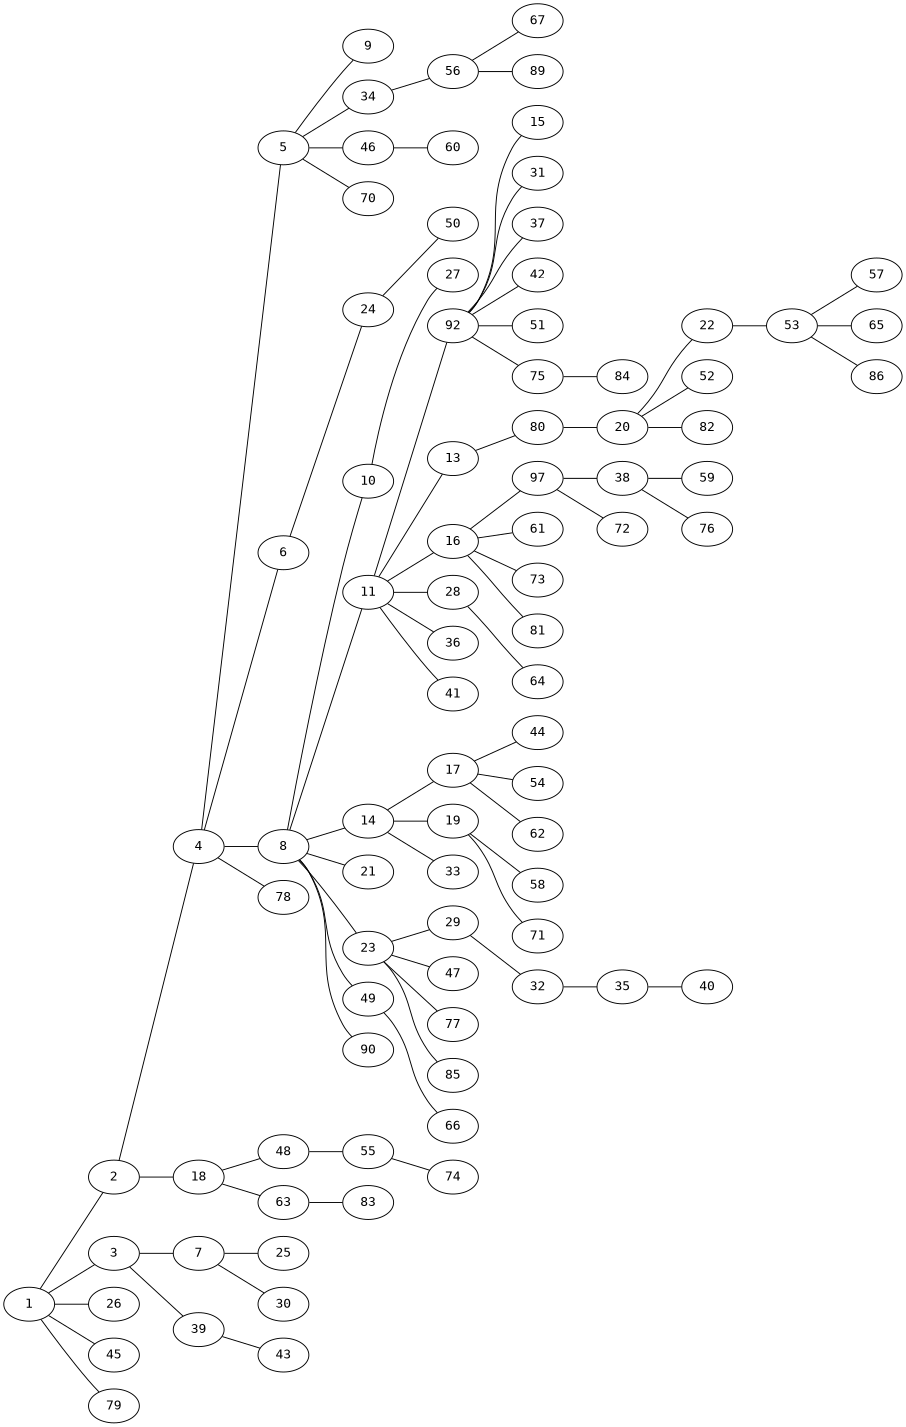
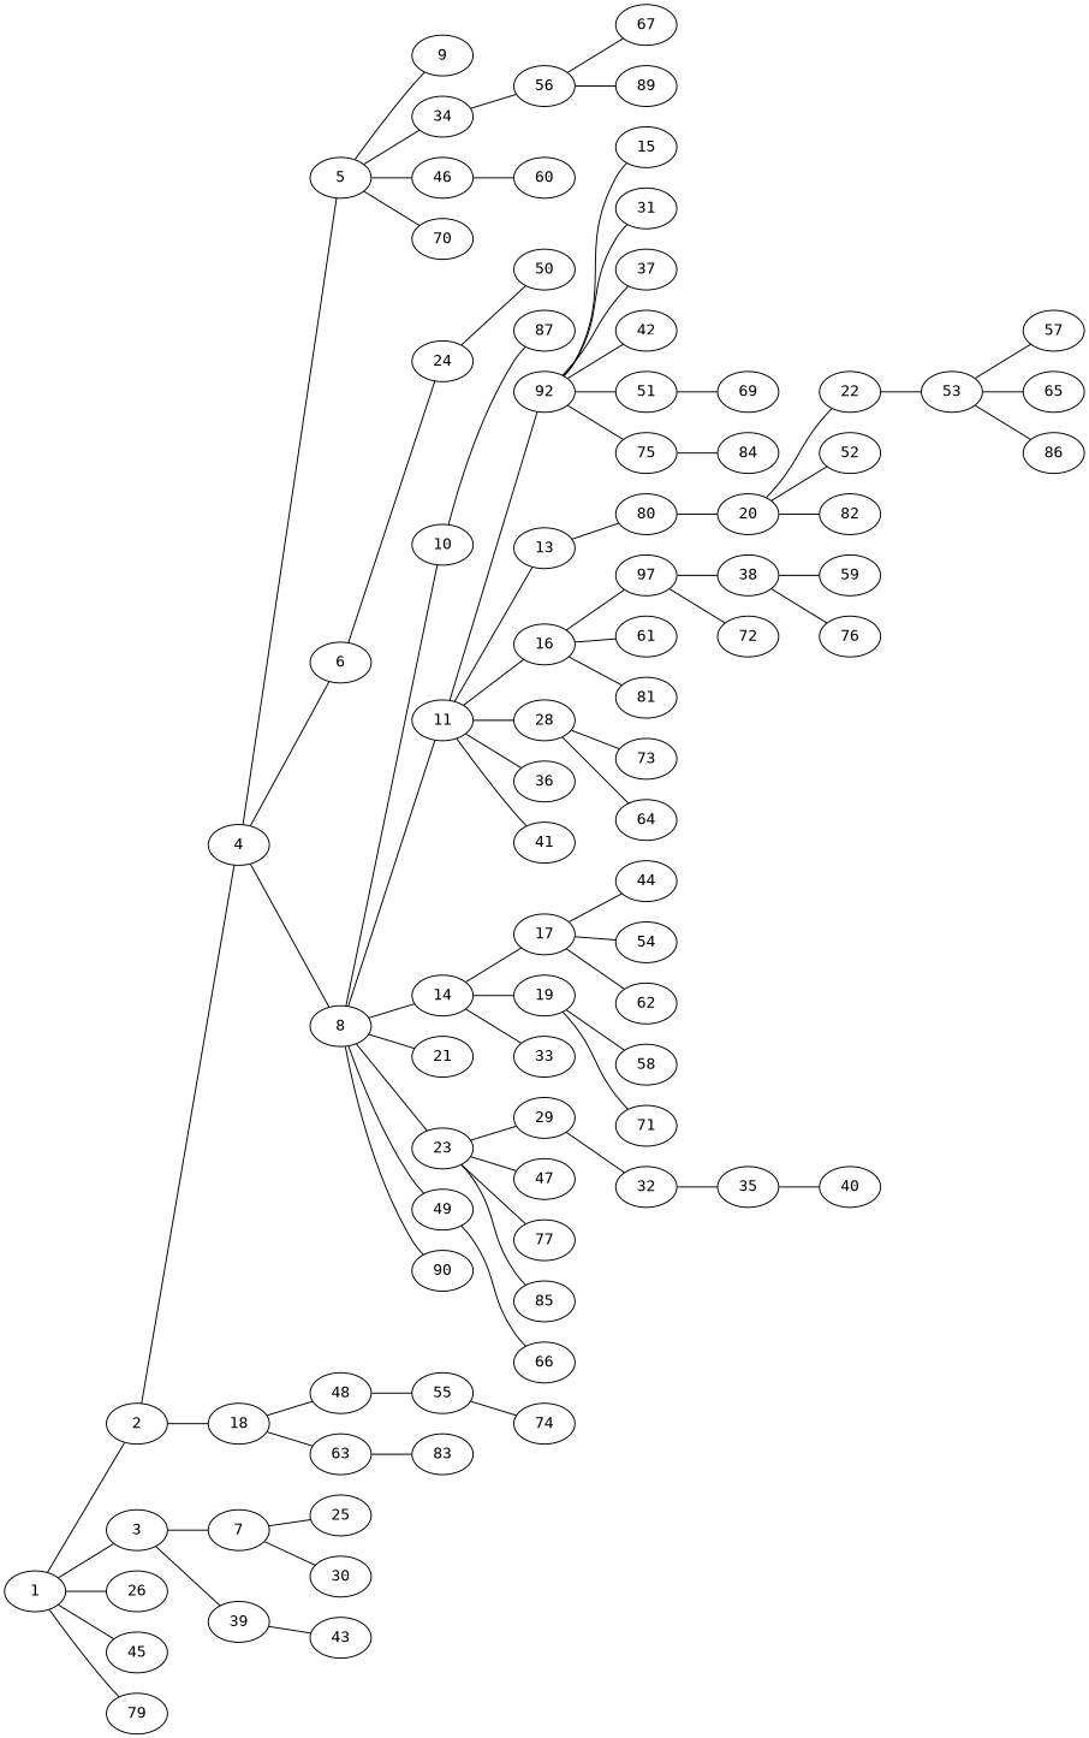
  graph {
    fontname="DejaVu Sans Mono"
    rankdir=LR
    node [fontname="DejaVu Sans Mono"]
    edge [fontname="DejaVu Sans Mono"]
    1
    2
    3
    26
    45
    79
    4
    18
    7
    39
    5
    6
    8
-   78
    48
    63
    25
    30
    43
    9
    34
    46
    70
    24
    10
    11
    14
    21
    23
    49
    90
    55
    83
    56
    60
    50
-   87 [label=27]
+   87
    n38 [label=92]
    13
    16
    28
    36
    41
    17
    19
    33
    29
    47
    77
    85
    66
    67
    89
    15
    31
    37
    42
    51
    75
    80
    n61 [label=97]
    61
    73
    81
    64
    44
    54
    62
    58
    71
    32
+   69
    84
    20
    22
    52
    82
    38
    72
    53
    59
    76
    74
    57
    65
    86
    35
    40
    1 -- 2
    1 -- 3
    1 -- 26
    1 -- 45
    1 -- 79
    2 -- 4
    2 -- 18
    3 -- 7
    3 -- 39
    4 -- 5
    4 -- 6
    4 -- 8
-   4 -- 78
    18 -- 48
    18 -- 63
    7 -- 25
    7 -- 30
    39 -- 43
    5 -- 9
    5 -- 34
    5 -- 46
    5 -- 70
    6 -- 24
    8 -- 10
    8 -- 11
    8 -- 14
    8 -- 21
    8 -- 23
    8 -- 49
    8 -- 90
    48 -- 55
    63 -- 83
    34 -- 56
    46 -- 60
    24 -- 50
    10 -- 87
    11 -- n38
    11 -- 13
    11 -- 16
    11 -- 28
    11 -- 36
    11 -- 41
    14 -- 17
    14 -- 19
    14 -- 33
    23 -- 29
    23 -- 47
    23 -- 77
    23 -- 85
    49 -- 66
    55 -- 74
    56 -- 67
    56 -- 89
    n38 -- 15
    n38 -- 31
    n38 -- 37
    n38 -- 42
    n38 -- 51
    n38 -- 75
    13 -- 80
    16 -- n61
    16 -- 61
-   16 -- 73
+   28 -- 73
    16 -- 81
    28 -- 64
    17 -- 44
    17 -- 54
    17 -- 62
    19 -- 58
    19 -- 71
    29 -- 32
+   51 -- 69
    75 -- 84
    80 -- 20
    n61 -- 38
    n61 -- 72
    32 -- 35
    20 -- 22
    20 -- 52
    20 -- 82
    22 -- 53
    38 -- 59
    38 -- 76
    53 -- 57
    53 -- 65
    53 -- 86
    35 -- 40
  }
